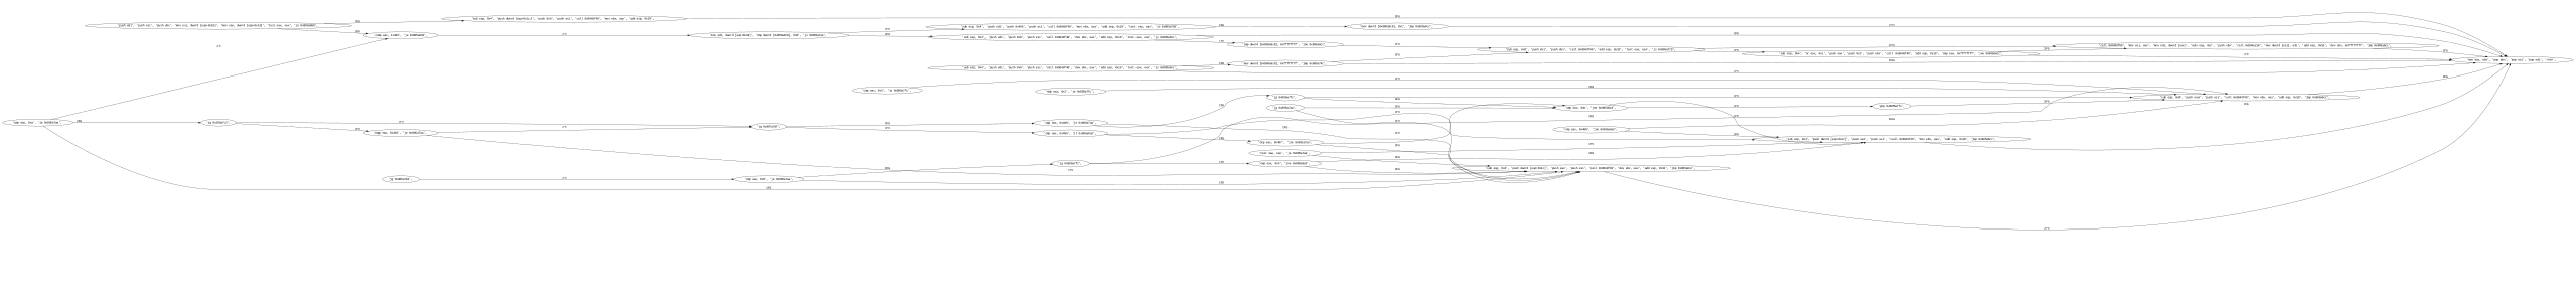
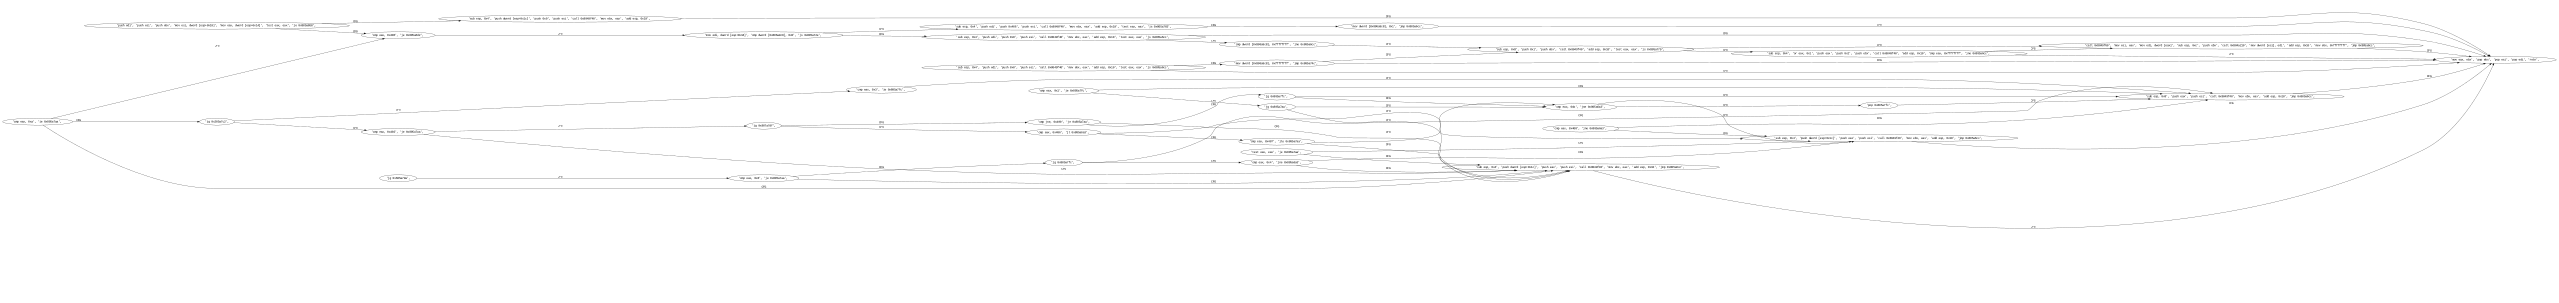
  digraph {
    fontname="Liberation Mono"
    rankdir=LR
    node [fontname="Liberation Mono"]
    edge [fontname="Liberation Mono"]
    n1 [label="'push edi', 'push esi', 'push ebx', 'mov esi, dword [esp+0x10]', 'mov eax, dword [esp+0x14]', 'test eax, eax', 'je 0x805a6b8', "]
    n2 [label="'sub esp, 0x4', 'push dword [esp+0x1c]', 'push 0x0', 'push esi', 'call 0x8049f40', 'mov ebx, eax', 'add esp, 0x10', "]
-   n3 [label="'cmp eax, 1x406', 'je 0x805a6d2',"]
+   n3 [label="'cmp eax, 0x406', 'je 0x805a6d2', "]
    n4 [label="'mov eax, ebx', 'pop ebx', 'pop esi', 'pop edi', 'retn', "]
    n5 [label="'mov edi, dword [esp+0x18]', 'cmp dword [0x806a9c8], 0x0', 'js 0x805a72e', "]
    n6 [label="'sub esp, 0x4', 'push edi', 'push 0x0', 'push esi', 'call 0x8049f40', 'mov ebx, eax', 'add esp, 0x10', 'test eax, eax', 'js 0x805a6cc', "]
    n7 [label="'sub esp, 0x4', 'push edi', 'push 0x406', 'push esi', 'call 0x8049f40', 'mov ebx, eax', 'add esp, 0x10', 'test eax, eax', 'js 0x805a703', "]
    n8 [label="'cmp eax, 0xa', 'je 0x805a7aa', "]
    n9 [label="'sub esp, 0x4', 'push dword [esp+0x1c]', 'push eax', 'push esi', 'call 0x8049f40', 'mov ebx, eax', 'add esp, 0x10', 'jmp 0x805a6cc', "]
    n10 [label="'jg 0x205a7c2',"]
    n11 [label="'cmp dword [0x806a9c8], 0xffffffff', 'jne 0x805a6cc', "]
    n12 [label="'mov dword [0x806a9c8], 0x1', 'jmp 0x805a6cc', "]
    n13 [label="'cmp eax, 0x402', 'je 0x805a7aa', "]
    n14 [label="'cmp eax, 0x3', 'je 0x805a7fc', "]
    n15 [label="'sub esp, 0x8', 'push 0x1', 'push ebx', 'call 0x8049f40', 'add esp, 0x10', 'test eax, eax', 'js 0x805a779', "]
    n16 [label="'jg 0x807a7df',"]
    n17 [label="'sub esp, 0x8', 'push eax', 'push esi', 'call 0x8049f40', 'mov ebx, eax', 'add esp, 0x10', 'jmp 0x805a6cc', "]
    n18 [label="'call 0x8049f60', 'mov esi, eax', 'mov edi, dword [eax]', 'sub esp, 0xc', 'push ebx', 'call 0x804a210', 'mov dword [esi], edi', 'add esp, 0x10', 'mov ebx, 0xffffffff', 'jmp 0x805a6cc', "]
    n19 [label="'sub esp, 0x4', 'or eax, 0x1', 'push eax', 'push 0x2', 'push ebx', 'call 0x8049f40', 'add esp, 0x10', 'cmp eax, 0xffffffff', 'jne 0x805a6cc', "]
    n20 [label="'sub esp, 0x4', 'push edi', 'push 0x0', 'push esi', 'call 0x8049f40', 'mov ebx, eax', 'add esp, 0x10', 'test eax, eax', 'js 0x805a6cc', "]
    n21 [label="'mov dword [0x806a9c8], 0xffffffff', 'jmp 0x805a74c', "]
    n22 [label="'cmp eax, 0x406', 'jl 0x805a6a3', "]
-   n23 [label="'cmp eax, 0x400', 'je 0x805a7aa', "]
-   n24 [label="'jg 0x805a79a', "]
-   n25 [label="'cmp eax, 0x9', 'je 0x805a7aa',"]
+   n23 [label="'cmp jne, 0x400', 'je 0x805a7aa',"]
+   n24 [label="'jg 0x605a79a',"]
+   n25 [label="'cmp eax, 0x8', 'je 0x805a7aa', "]
    n26 [label="'sub esp, 0x4', 'push dword [esp+0x1c]', 'push eax', 'push esi', 'call 0x8049f40', 'mov ebx, eax', 'add esp, 0x10', 'jmp 0x805a6cc', "]
-   n27 [label="'cmp eax, 0x407', 'jle 0x855a7aa',"]
+   n27 [label="'cmp eax, 0x407', 'jle 0x805a7aa', "]
    n28 [label="'jg 0x805a7fc', "]
    n29 [label="'jg 0x805a7fc', "]
    n30 [label="'cmp eax, 0x1', 'je 0x805a7fc', "]
    n31 [label="'jg 0x805a7aa', "]
    n32 [label="'cmp eax, 0xb', 'jne 0x805a6a3', "]
    n33 [label="'cmp eax, 0x4', 'jne 0x805a6a3', "]
    n34 [label="'cmp eax, 0x408', 'jne 0x805a6a3', "]
    n35 [label="'pop 0x805a7fc',"]
    n36 [label="'test eax, eax', 'je 0x805a7aa', "]
    n1 -> n2 [label=CFG]
    n1 -> n3 [label=CFG]
    n2 -> n4 [label=CFG]
    n3 -> n5 [label=CFG]
    n5 -> n6 [label=CFG]
    n5 -> n7 [label=CFG]
    n6 -> n4 [label=CFG]
    n6 -> n11 [label=CFG]
    n7 -> n12 [label=CFG]
    n8 -> n3 [label=CFG]
    n8 -> n9 [label=CFG]
    n8 -> n10 [label=CFG]
    n9 -> n4 [label=CFG]
    n10 -> n13 [label=CFG]
-   n10 -> n16 [label=CFG]
+   n10 -> n14 [label=CFG]
    n11 -> n15 [label=CFG]
    n12 -> n4 [label=CFG]
    n13 -> n9 [label=CFG]
    n13 -> n16 [label=CFG]
    n14 -> n17 [label=CFG]
    n15 -> n18 [label=CFG]
    n15 -> n19 [label=CFG]
    n16 -> n22 [label=CFG]
    n16 -> n23 [label=CFG]
    n17 -> n4 [label=CFG]
    n18 -> n4 [label=CFG]
    n19 -> n4 [label=CFG]
    n19 -> n18 [label=CFG]
    n20 -> n4 [label=CFG]
    n20 -> n21 [label=CFG]
    n21 -> n4 [label=CFG]
    n21 -> n15 [label=CFG]
    n22 -> n26 [label=CFG]
    n22 -> n27 [label=CFG]
    n23 -> n9 [label=CFG]
    n23 -> n28 [label=CFG]
    n24 -> n25 [label=CFG]
    n25 -> n9 [label=CFG]
    n25 -> n29 [label=CFG]
    n26 -> n4 [label=CFG]
    n27 -> n9 [label=CFG]
    n27 -> n32 [label=CFG]
    n28 -> n17 [label=CFG]
    n28 -> n32 [label=CFG]
    n29 -> n17 [label=CFG]
    n29 -> n33 [label=CFG]
    n30 -> n17 [label=CFG]
+   n30 -> n31 [label=CFG]
    n31 -> n9 [label=CFG]
    n31 -> n32 [label=CFG]
    n32 -> n26 [label=CFG]
    n32 -> n35 [label=CFG]
    n33 -> n9 [label=CFG]
    n33 -> n26 [label=CFG]
    n34 -> n17 [label=CFG]
    n34 -> n26 [label=CFG]
    n35 -> n17 [label=CFG]
    n36 -> n9 [label=CFG]
    n36 -> n26 [label=CFG]
  }
